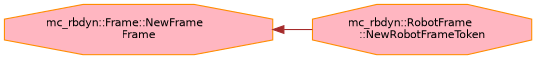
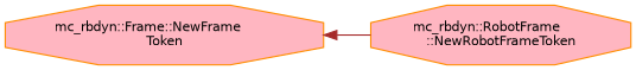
  digraph {
    rankdir=LR
    node [color=darkorange fillcolor=lightpink fontname=Helvetica fontsize=10 shape=octagon style=filled]
    n1 [fontcolor=black height=0.2 label="mc_rbdyn::RobotFrame\l::NewRobotFrameToken" width=0.4]
-   n2 [height=0.2 label="mc_rbdyn::Frame::NewFrame\lFrame" width=0.4]
+   n2 [height=0.2 label="mc_rbdyn::Frame::NewFrame\lToken" width=0.4]
    n2 -> n1 [color=brown dir=back fontname=Helvetica fontsize=10 labelfontname=Helvetica labelfontsize=10 style=solid]
  }
